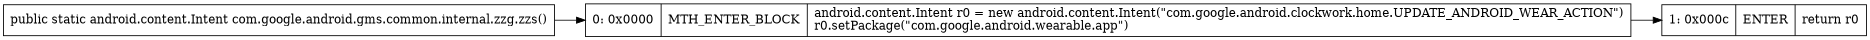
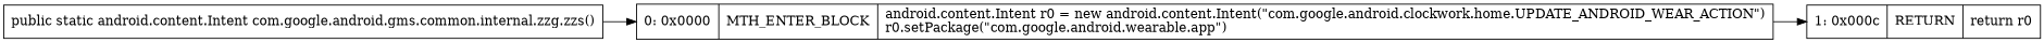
  digraph {
    rankdir=LR
    node [shape=record]
    n1 [label="{0\:\ 0x0000|MTH_ENTER_BLOCK\l|android.content.Intent r0 = new android.content.Intent(\"com.google.android.clockwork.home.UPDATE_ANDROID_WEAR_ACTION\")\lr0.setPackage(\"com.google.android.wearable.app\")\l}"]
-   n2 [label="{1\:\ 0x000c|ENTER\l|return r0\l}"]
+   n2 [label="{1\:\ 0x000c|RETURN\l|return r0\l}"]
    n3 [label="{public static android.content.Intent com.google.android.gms.common.internal.zzg.zzs() }"]
    n1 -> n2
    n3 -> n1
  }
